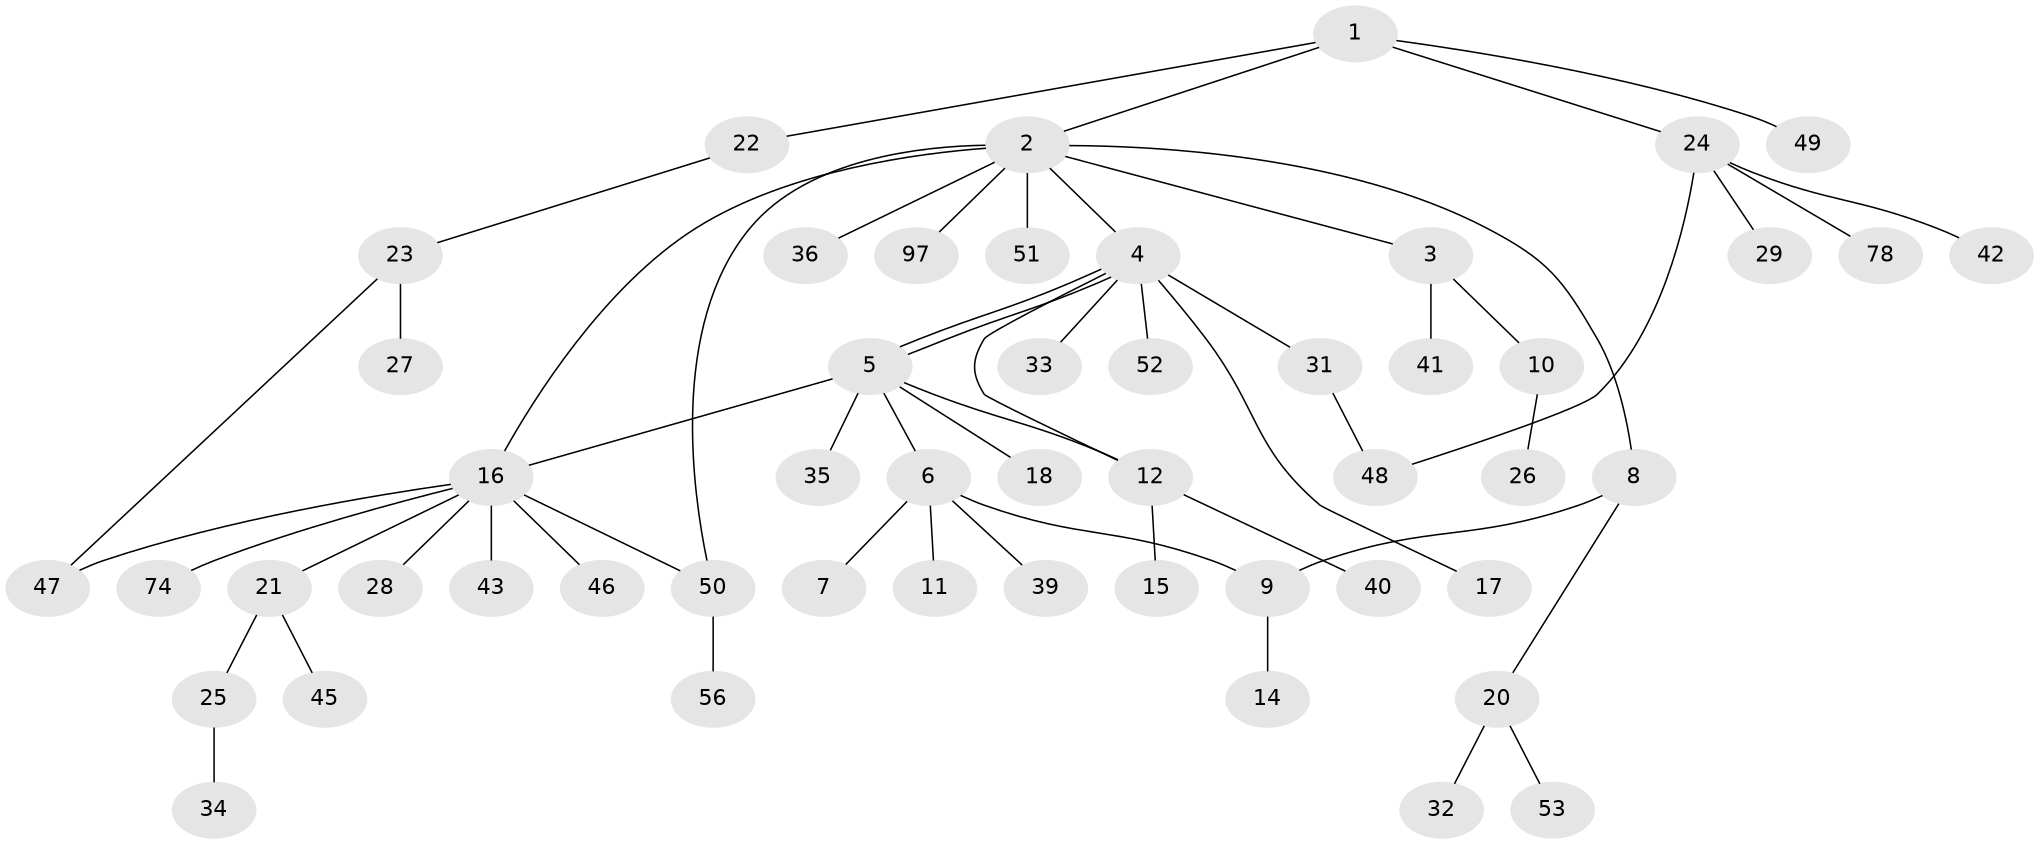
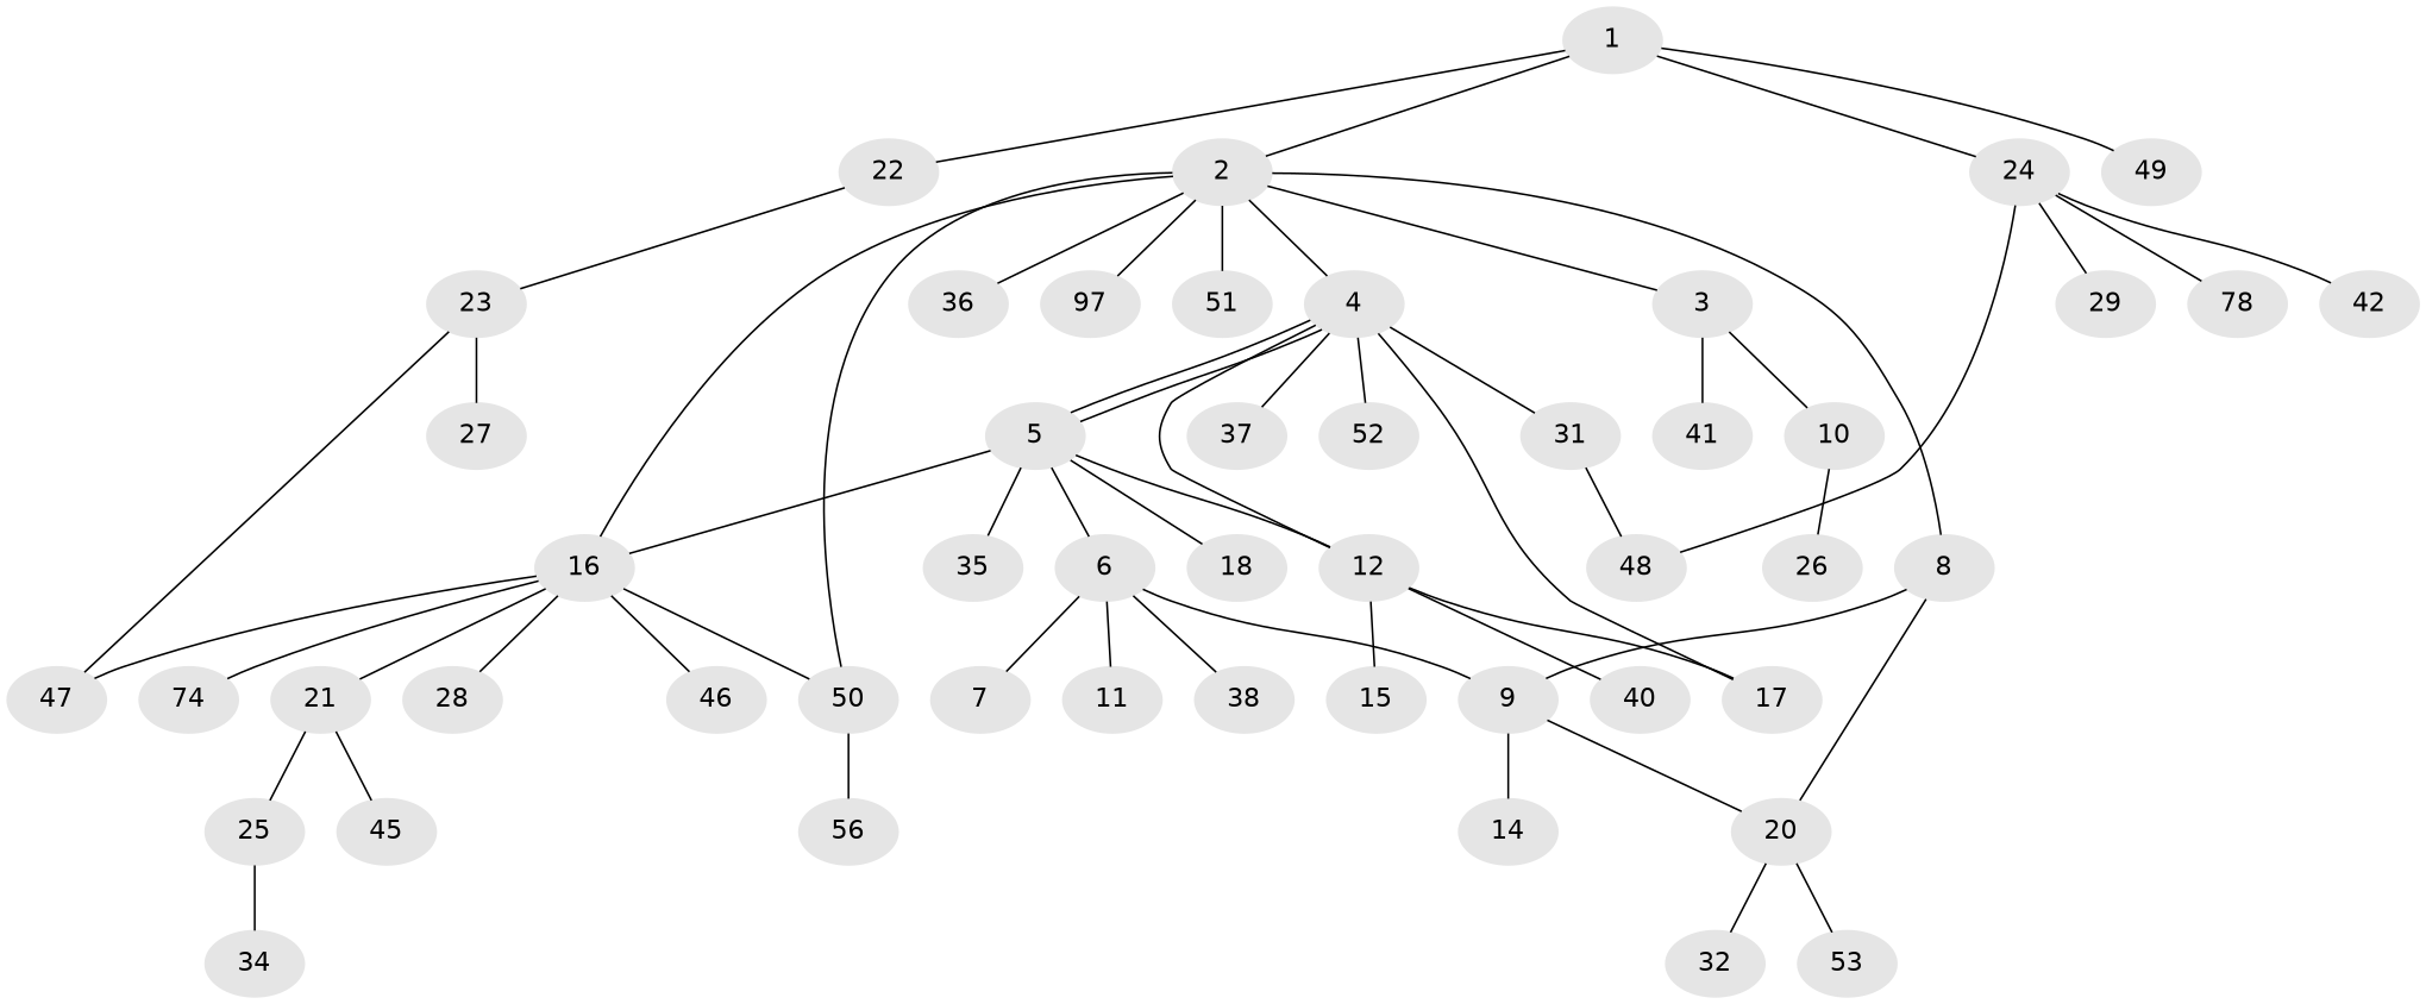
  graph {
    fontname="DejaVu Sans"
    node [color=gray90 fontname="DejaVu Sans" style=filled]
    edge [fontname="DejaVu Sans"]
    1
    2
    22
    24
    49
    3
    4
    8
    16
    36
    n11 [label=97]
    50
    51
    23
    29
    n16 [label=78]
    42
    48
    10
    41
    5
    12
    17
    31
-   33
+   33 [label=37]
    52
    9
    20
    21
    28
-   43
    46
    47
    n34 [label=74]
    n35 [label=56]
    26
    6
    18
    35
    15
    40
    7
    11
-   39
+   39 [label=38]
    14
    32
    53
    45
    25
    34
    27
    1 -- 2
    1 -- 22
    1 -- 24
    1 -- 49
    2 -- 3
    2 -- 4
    2 -- 8
    2 -- 16
    2 -- 36
    2 -- n11
    2 -- 50
    2 -- 51
    22 -- 23
    24 -- 29
    24 -- n16
    24 -- 42
    24 -- 48
    3 -- 10
    3 -- 41
    4 -- 5
    4 -- 5
    4 -- 12
    4 -- 17
    4 -- 31
    4 -- 33
    4 -- 52
    8 -- 9
    8 -- 20
    16 -- 50
    16 -- 21
    16 -- 28
-   16 -- 43
    16 -- 46
    16 -- 47
    16 -- n34
    50 -- n35
    23 -- 47
    23 -- 27
    10 -- 26
    5 -- 16
    5 -- 12
    5 -- 6
    5 -- 18
    5 -- 35
+   12 -- 17
    12 -- 15
    12 -- 40
    31 -- 48
+   9 -- 20
    9 -- 14
    20 -- 32
    20 -- 53
    21 -- 45
    21 -- 25
    6 -- 9
    6 -- 7
    6 -- 11
    6 -- 39
    25 -- 34
  }
